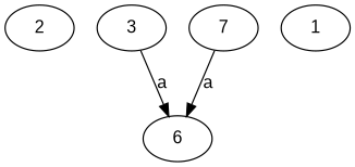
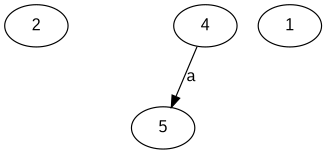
  strict digraph {
    fontname="Liberation Sans"
    node [fontname="Liberation Sans"]
    edge [fontname="Liberation Sans"]
    2
-   3
-   5 [label=6]
-   4 [label=7]
+   5
+   4
    1
-   3 -> 5 [label=a]
    4 -> 5 [label=a]
  }
